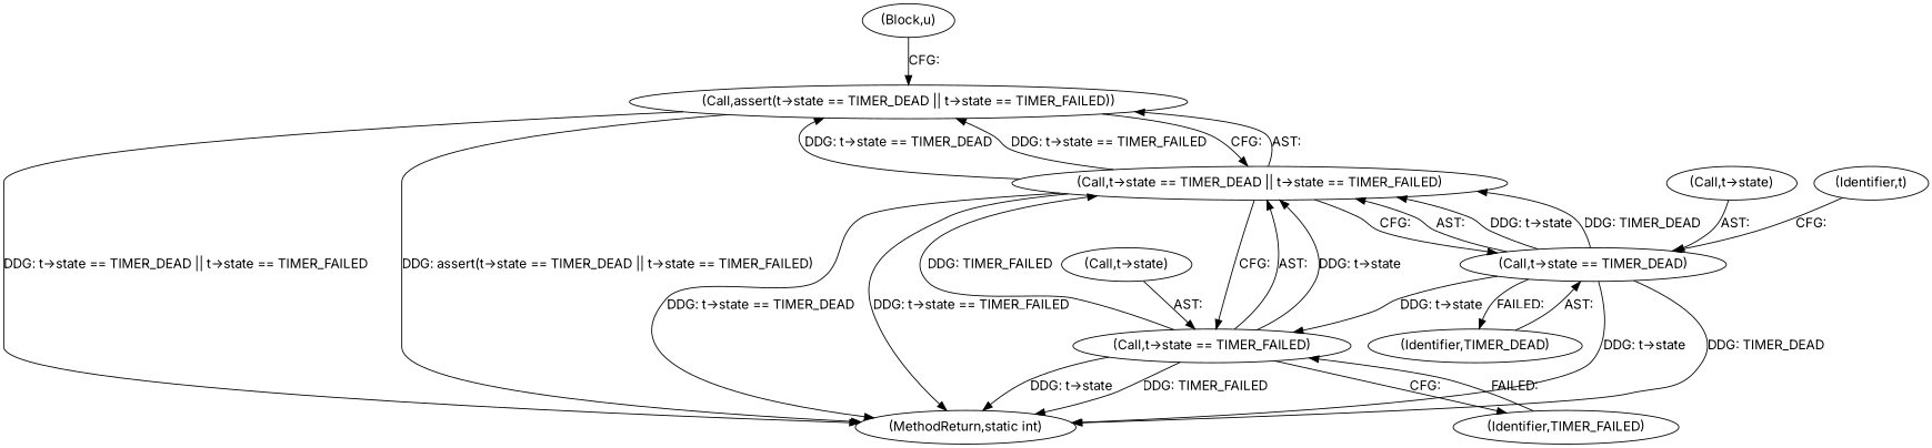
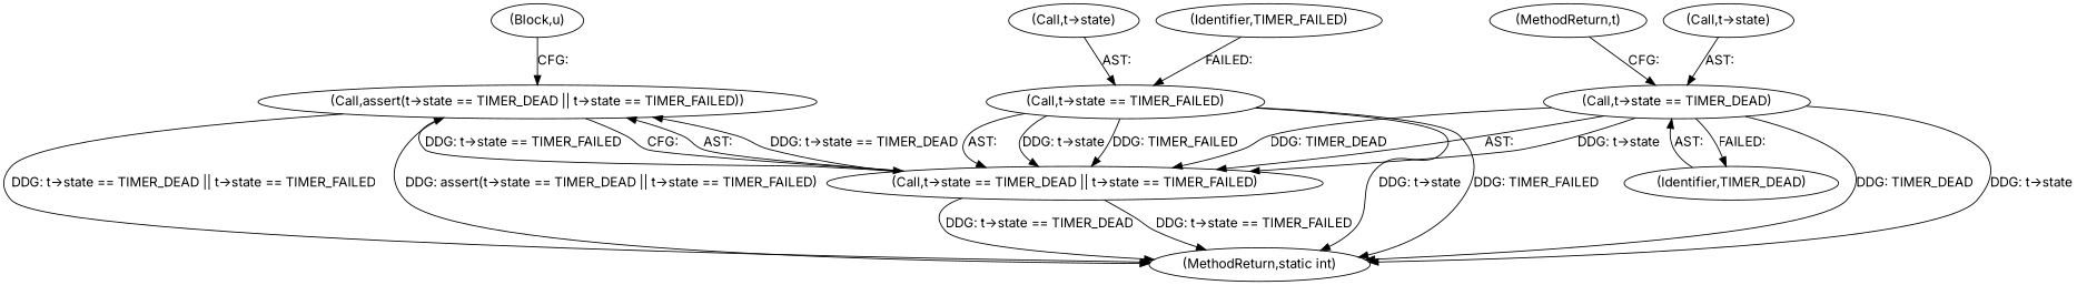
  digraph {
    fontname=Inter
    node [fontname=Inter]
    edge [fontname=Inter]
    n1 [label="(Call,assert(t->state == TIMER_DEAD || t->state == TIMER_FAILED))"]
    n2 [label="(Call,t->state == TIMER_DEAD || t->state == TIMER_FAILED)"]
    n3 [label="(MethodReturn,static int)"]
    n4 [label="(Call,t->state == TIMER_DEAD)"]
    n5 [label="(Call,t->state == TIMER_FAILED)"]
    n6 [label="(Identifier,TIMER_DEAD)"]
    n7 [label="(Identifier,TIMER_FAILED)"]
    n8 [label="(Call,t->state)"]
-   n9 [label="(Identifier,t)"]
+   n9 [label="(MethodReturn,t)"]
    n10 [label="(Call,t->state)"]
    n11 [label="(Block,u)"]
    n1 -> n2 [label="CFG: "]
    n1 -> n3 [label="DDG: t->state == TIMER_DEAD || t->state == TIMER_FAILED"]
    n1 -> n3 [label="DDG: assert(t->state == TIMER_DEAD || t->state == TIMER_FAILED)"]
    n2 -> n1 [label="AST: "]
    n2 -> n1 [label="DDG: t->state == TIMER_DEAD"]
    n2 -> n1 [label="DDG: t->state == TIMER_FAILED"]
    n2 -> n3 [label="DDG: t->state == TIMER_DEAD"]
    n2 -> n3 [label="DDG: t->state == TIMER_FAILED"]
-   n2 -> n4 [label="CFG: "]
-   n2 -> n5 [label="CFG: "]
    n4 -> n2 [label="AST: "]
    n4 -> n2 [label="DDG: t->state"]
    n4 -> n2 [label="DDG: TIMER_DEAD"]
    n4 -> n3 [label="DDG: TIMER_DEAD"]
    n4 -> n3 [label="DDG: t->state"]
-   n4 -> n5 [label="DDG: t->state"]
    n4 -> n6 [label="FAILED: "]
    n5 -> n2 [label="AST: "]
    n5 -> n2 [label="DDG: t->state"]
    n5 -> n2 [label="DDG: TIMER_FAILED"]
    n5 -> n3 [label="DDG: t->state"]
    n5 -> n3 [label="DDG: TIMER_FAILED"]
-   n5 -> n7 [label="CFG: "]
    n6 -> n4 [label="AST: "]
    n7 -> n5 [label="FAILED: "]
    n8 -> n4 [label="AST: "]
    n9 -> n4 [label="CFG: "]
    n10 -> n5 [label="AST: "]
    n11 -> n1 [label="CFG: "]
  }
